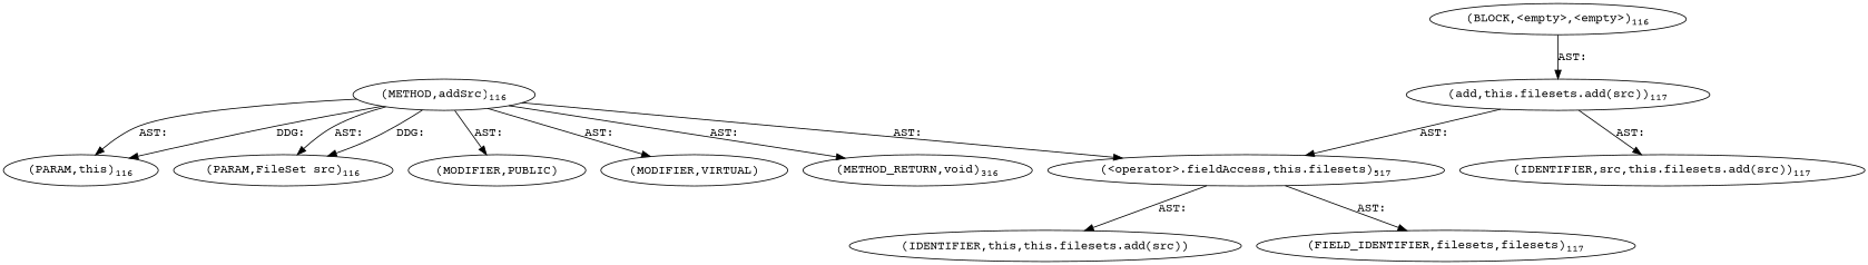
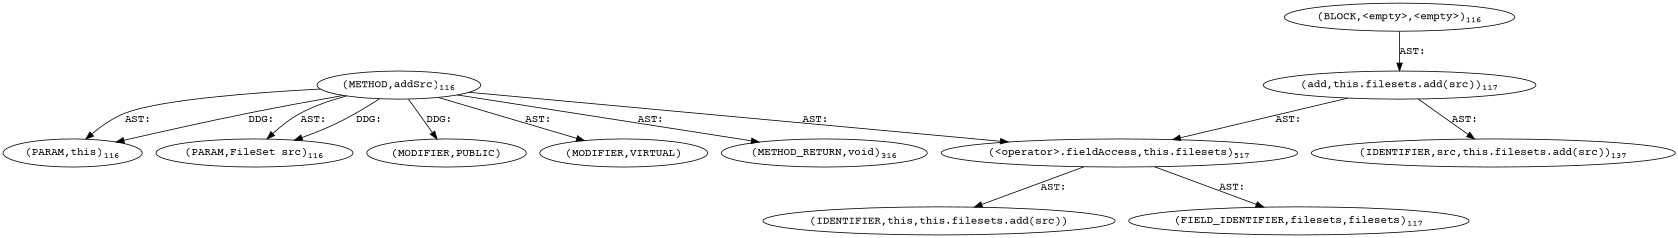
  digraph {
    fontname="Courier Prime"
    node [fontname="Courier Prime"]
    edge [fontname="Courier Prime"]
    n1 [label=<(METHOD,addSrc)<SUB>116</SUB>>]
    n2 [label=<(PARAM,this)<SUB>116</SUB>>]
    n3 [label=<(PARAM,FileSet src)<SUB>116</SUB>>]
    n4 [label=<(MODIFIER,PUBLIC)>]
    n5 [label=<(MODIFIER,VIRTUAL)>]
    n6 [label=<(METHOD_RETURN,void)<SUB>316</SUB>>]
    n7 [label=<(&lt;operator&gt;.fieldAccess,this.filesets)<SUB>517</SUB>>]
    n8 [label=<(BLOCK,&lt;empty&gt;,&lt;empty&gt;)<SUB>116</SUB>>]
    n9 [label=<(add,this.filesets.add(src))<SUB>117</SUB>>]
-   n10 [label=<(IDENTIFIER,src,this.filesets.add(src))<SUB>117</SUB>>]
+   n10 [label=<(IDENTIFIER,src,this.filesets.add(src))<SUB>137</SUB>>]
    n11 [label=<(IDENTIFIER,this,this.filesets.add(src))>]
    n12 [label=<(FIELD_IDENTIFIER,filesets,filesets)<SUB>117</SUB>>]
    n1 -> n2 [label="AST: "]
    n1 -> n2 [label="DDG: "]
    n1 -> n3 [label="AST: "]
    n1 -> n3 [label="DDG: "]
-   n1 -> n4 [label="AST: "]
+   n1 -> n4 [label="DDG: "]
    n1 -> n5 [label="AST: "]
    n1 -> n6 [label="AST: "]
    n1 -> n7 [label="AST: "]
    n7 -> n11 [label="AST: "]
    n7 -> n12 [label="AST: "]
    n8 -> n9 [label="AST: "]
    n9 -> n7 [label="AST: "]
    n9 -> n10 [label="AST: "]
  }
